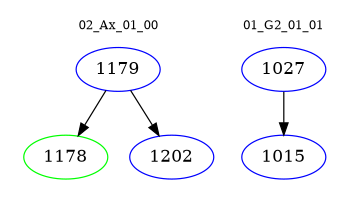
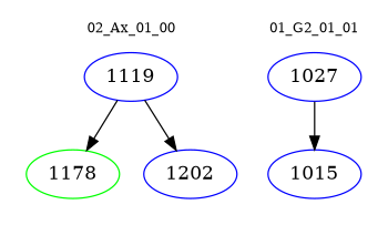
  digraph {
    node [color=blue]
    edge [color=black]
-   n1 [label=1179]
+   n1 [label=1119]
    n2 [color=green label=1178]
    n3 [label=1202]
    n4 [label=1027]
    n5 [label=1015]
    subgraph cluster_1 {
      color=white
      fontsize=10
      label="02_Ax_01_00"
      n1
      n2
      n3
    }
    subgraph cluster_2 {
      color=white
      fontsize=10
      label="01_G2_01_01"
      n4
      n5
    }
    n1 -> n2
    n1 -> n3
    n4 -> n5
  }
